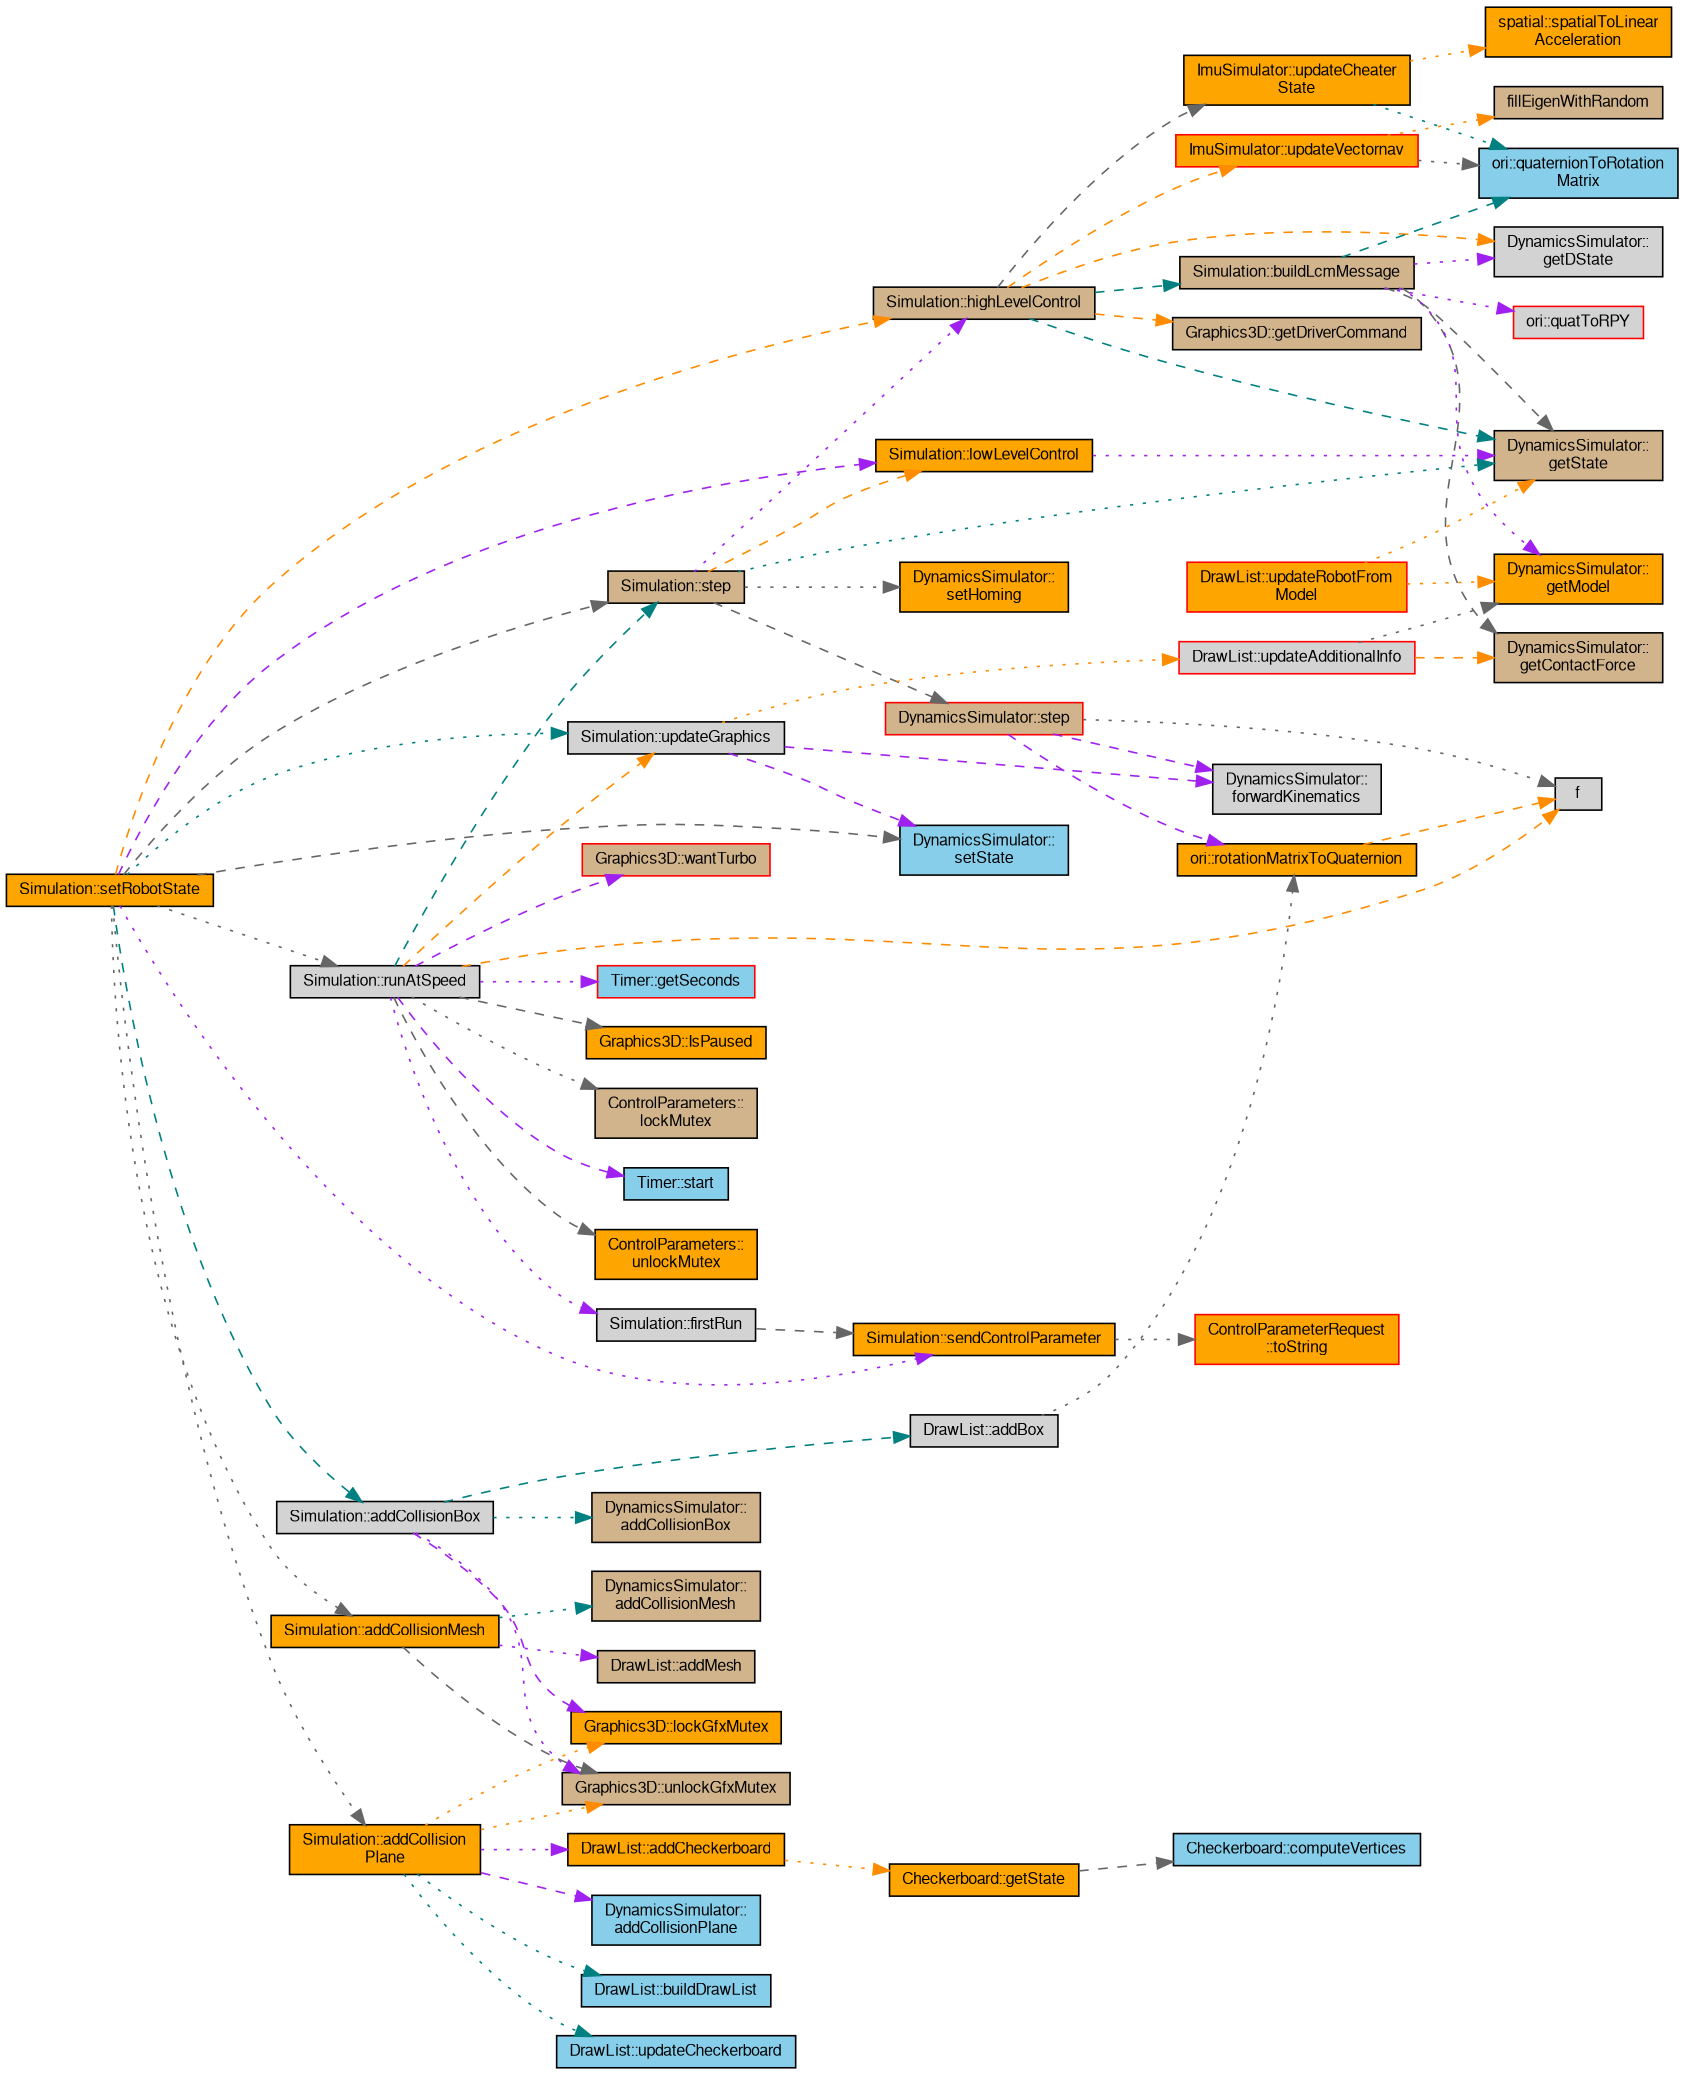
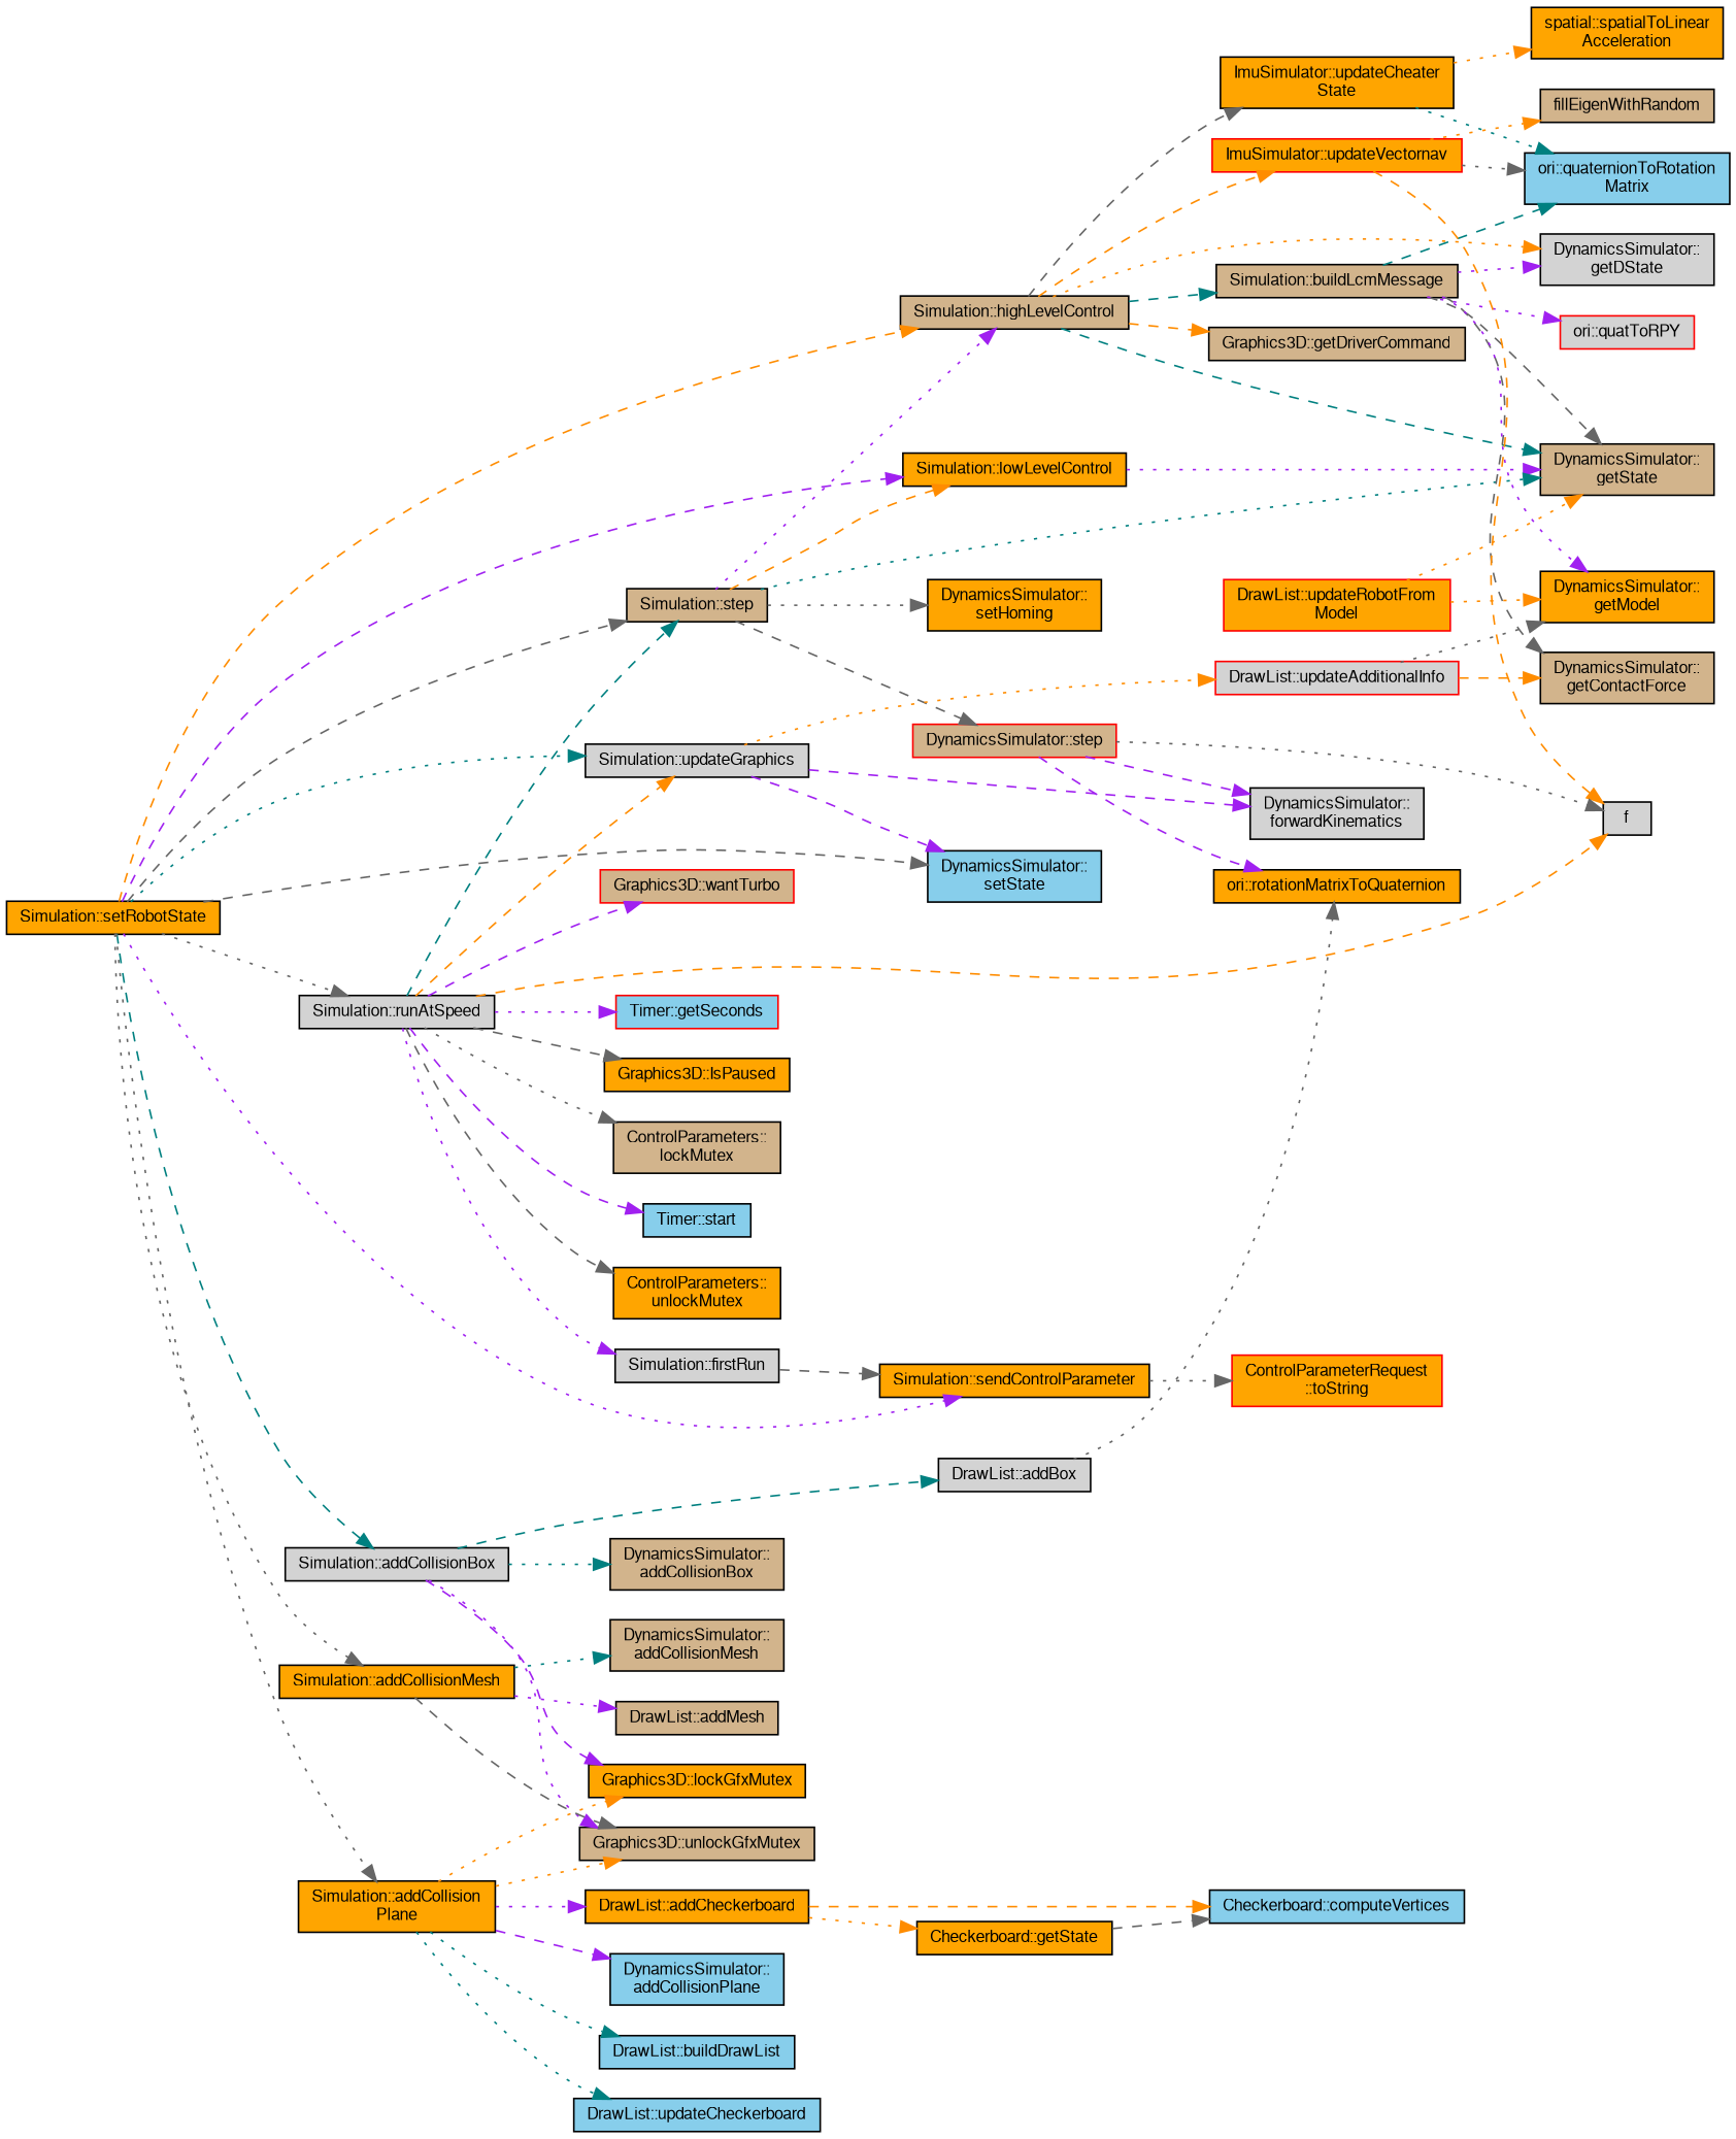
  digraph {
    rankdir=LR
    node [color=black fillcolor=orange fontname=FreeSans fontsize=10 shape=record style=filled]
    edge [color=gray40 fontname=FreeSans fontsize=10 labelfontname=FreeSans labelfontsize=10 style=dotted]
    n1 [fontcolor=black height=0.2 label="Simulation::setRobotState" width=0.4]
    n2 [fillcolor=lightgrey height=0.2 label="Simulation::addCollisionBox" width=0.4]
    n3 [height=0.2 label="Simulation::addCollisionMesh" width=0.4]
    n4 [height=0.2 label="Simulation::addCollision\lPlane" width=0.4]
    n5 [fillcolor=tan height=0.2 label="Simulation::highLevelControl" width=0.4]
    n6 [height=0.2 label="Simulation::lowLevelControl" width=0.4]
    n7 [fillcolor=lightgrey height=0.2 label="Simulation::runAtSpeed" width=0.4]
    n8 [height=0.2 label="Simulation::sendControlParameter" width=0.4]
    n9 [fillcolor=tan height=0.2 label="Simulation::step" width=0.4]
    n10 [fillcolor=lightgrey height=0.2 label="Simulation::updateGraphics" width=0.4]
    n11 [fillcolor=skyblue height=0.2 label="DynamicsSimulator::\lsetState" width=0.4]
    n12 [fillcolor=lightgrey height=0.2 label="DrawList::addBox" width=0.4]
    n13 [fillcolor=tan height=0.2 label="DynamicsSimulator::\laddCollisionBox" width=0.4]
    n14 [height=0.2 label="Graphics3D::lockGfxMutex" width=0.4]
    n15 [fillcolor=tan height=0.2 label="Graphics3D::unlockGfxMutex" width=0.4]
    n16 [fillcolor=tan height=0.2 label="DynamicsSimulator::\laddCollisionMesh" width=0.4]
    n17 [fillcolor=tan height=0.2 label="DrawList::addMesh" width=0.4]
    n18 [height=0.2 label="DrawList::addCheckerboard" width=0.4]
    n19 [fillcolor=skyblue height=0.2 label="DynamicsSimulator::\laddCollisionPlane" width=0.4]
    n20 [fillcolor=skyblue height=0.2 label="DrawList::buildDrawList" width=0.4]
    n21 [fillcolor=skyblue height=0.2 label="DrawList::updateCheckerboard" width=0.4]
    n22 [fillcolor=tan height=0.2 label="Simulation::buildLcmMessage" width=0.4]
    n23 [fillcolor=lightgrey height=0.2 label="DynamicsSimulator::\lgetDState" width=0.4]
    n24 [fillcolor=tan height=0.2 label="DynamicsSimulator::\lgetState" width=0.4]
    n25 [fillcolor=tan height=0.2 label="Graphics3D::getDriverCommand" width=0.4]
    n26 [height=0.2 label="ImuSimulator::updateCheater\lState" width=0.4]
    n27 [color=red height=0.2 label="ImuSimulator::updateVectornav" width=0.4]
    n28 [fillcolor=lightgrey height=0.2 label=f width=0.4]
    n29 [fillcolor=lightgrey height=0.2 label="Simulation::firstRun" width=0.4]
    n30 [color=red fillcolor=skyblue height=0.2 label="Timer::getSeconds" width=0.4]
    n31 [height=0.2 label="Graphics3D::IsPaused" width=0.4]
    n32 [fillcolor=tan height=0.2 label="ControlParameters::\llockMutex" width=0.4]
    n33 [fillcolor=skyblue height=0.2 label="Timer::start" width=0.4]
    n34 [height=0.2 label="ControlParameters::\lunlockMutex" width=0.4]
    n35 [color=red fillcolor=tan height=0.2 label="Graphics3D::wantTurbo" width=0.4]
    n36 [color=red height=0.2 label="ControlParameterRequest\l::toString" width=0.4]
    n37 [height=0.2 label="DynamicsSimulator::\lsetHoming" width=0.4]
    n38 [color=red fillcolor=tan height=0.2 label="DynamicsSimulator::step" width=0.4]
    n39 [fillcolor=lightgrey height=0.2 label="DynamicsSimulator::\lforwardKinematics" width=0.4]
    n40 [color=red fillcolor=lightgrey height=0.2 label="DrawList::updateAdditionalInfo" width=0.4]
    n41 [height=0.2 label="ori::rotationMatrixToQuaternion" width=0.4]
    n42 [fillcolor=skyblue height=0.2 label="Checkerboard::computeVertices" width=0.4]
    n43 [height=0.2 label="Checkerboard::getState" width=0.4]
    n44 [fillcolor=tan height=0.2 label="DynamicsSimulator::\lgetContactForce" width=0.4]
    n45 [height=0.2 label="DynamicsSimulator::\lgetModel" width=0.4]
    n46 [fillcolor=skyblue height=0.2 label="ori::quaternionToRotation\lMatrix" width=0.4]
    n47 [color=red fillcolor=lightgrey height=0.2 label="ori::quatToRPY" width=0.4]
    n48 [height=0.2 label="spatial::spatialToLinear\lAcceleration" width=0.4]
    n49 [fillcolor=tan height=0.2 label=fillEigenWithRandom width=0.4]
    n50 [color=red height=0.2 label="DrawList::updateRobotFrom\lModel" width=0.4]
    n1 -> n2 [color=teal style=dashed]
    n1 -> n3
    n1 -> n4
    n1 -> n5 [color=darkorange style=dashed]
    n1 -> n6 [color=purple style=dashed]
    n1 -> n7
    n1 -> n8 [color=purple]
    n1 -> n9 [style=dashed]
    n1 -> n10 [color=teal]
    n1 -> n11 [style=dashed]
    n2 -> n12 [color=teal style=dashed]
    n2 -> n13 [color=teal]
    n2 -> n14 [color=purple style=dashed]
    n2 -> n15 [color=purple]
    n3 -> n15 [style=dashed]
    n3 -> n16 [color=teal]
    n3 -> n17 [color=purple]
    n4 -> n14 [color=darkorange]
    n4 -> n15 [color=darkorange]
    n4 -> n18 [color=purple]
    n4 -> n19 [color=purple style=dashed]
    n4 -> n20 [color=teal]
    n4 -> n21 [color=teal]
    n5 -> n22 [color=teal style=dashed]
-   n5 -> n23 [color=darkorange style=dashed]
+   n5 -> n23 [color=darkorange]
    n5 -> n24 [color=teal style=dashed]
    n5 -> n25 [color=darkorange style=dashed]
    n5 -> n26 [style=dashed]
    n5 -> n27 [color=darkorange style=dashed]
    n6 -> n24 [color=purple]
    n7 -> n9 [color=teal style=dashed]
    n7 -> n10 [color=darkorange style=dashed]
    n7 -> n28 [color=darkorange style=dashed]
    n7 -> n29 [color=purple]
    n7 -> n30 [color=purple]
    n7 -> n31 [style=dashed]
    n7 -> n32
    n7 -> n33 [color=purple style=dashed]
    n7 -> n34 [style=dashed]
    n7 -> n35 [color=purple style=dashed]
    n8 -> n36
    n9 -> n5 [color=purple]
    n9 -> n6 [color=darkorange style=dashed]
    n9 -> n24 [color=teal]
    n9 -> n37
    n9 -> n38 [style=dashed]
    n10 -> n11 [color=purple style=dashed]
    n10 -> n39 [color=purple style=dashed]
    n10 -> n40 [color=darkorange]
    n12 -> n41
+   n18 -> n42 [color=darkorange style=dashed]
    n18 -> n43 [color=darkorange]
    n22 -> n23 [color=purple]
    n22 -> n24 [style=dashed]
    n22 -> n44 [style=dashed]
    n22 -> n45 [color=purple]
    n22 -> n46 [color=teal style=dashed]
    n22 -> n47 [color=purple]
    n26 -> n46 [color=teal]
    n26 -> n48 [color=darkorange]
-   n41 -> n28 [color=darkorange style=dashed]
+   n27 -> n28 [color=darkorange style=dashed]
    n27 -> n46
    n27 -> n49 [color=darkorange]
    n29 -> n8 [style=dashed]
    n38 -> n28
    n38 -> n39 [color=purple style=dashed]
    n38 -> n41 [color=purple style=dashed]
    n40 -> n44 [color=darkorange style=dashed]
    n40 -> n45
    n43 -> n42 [style=dashed]
    n50 -> n24 [color=darkorange]
    n50 -> n45 [color=darkorange]
  }
